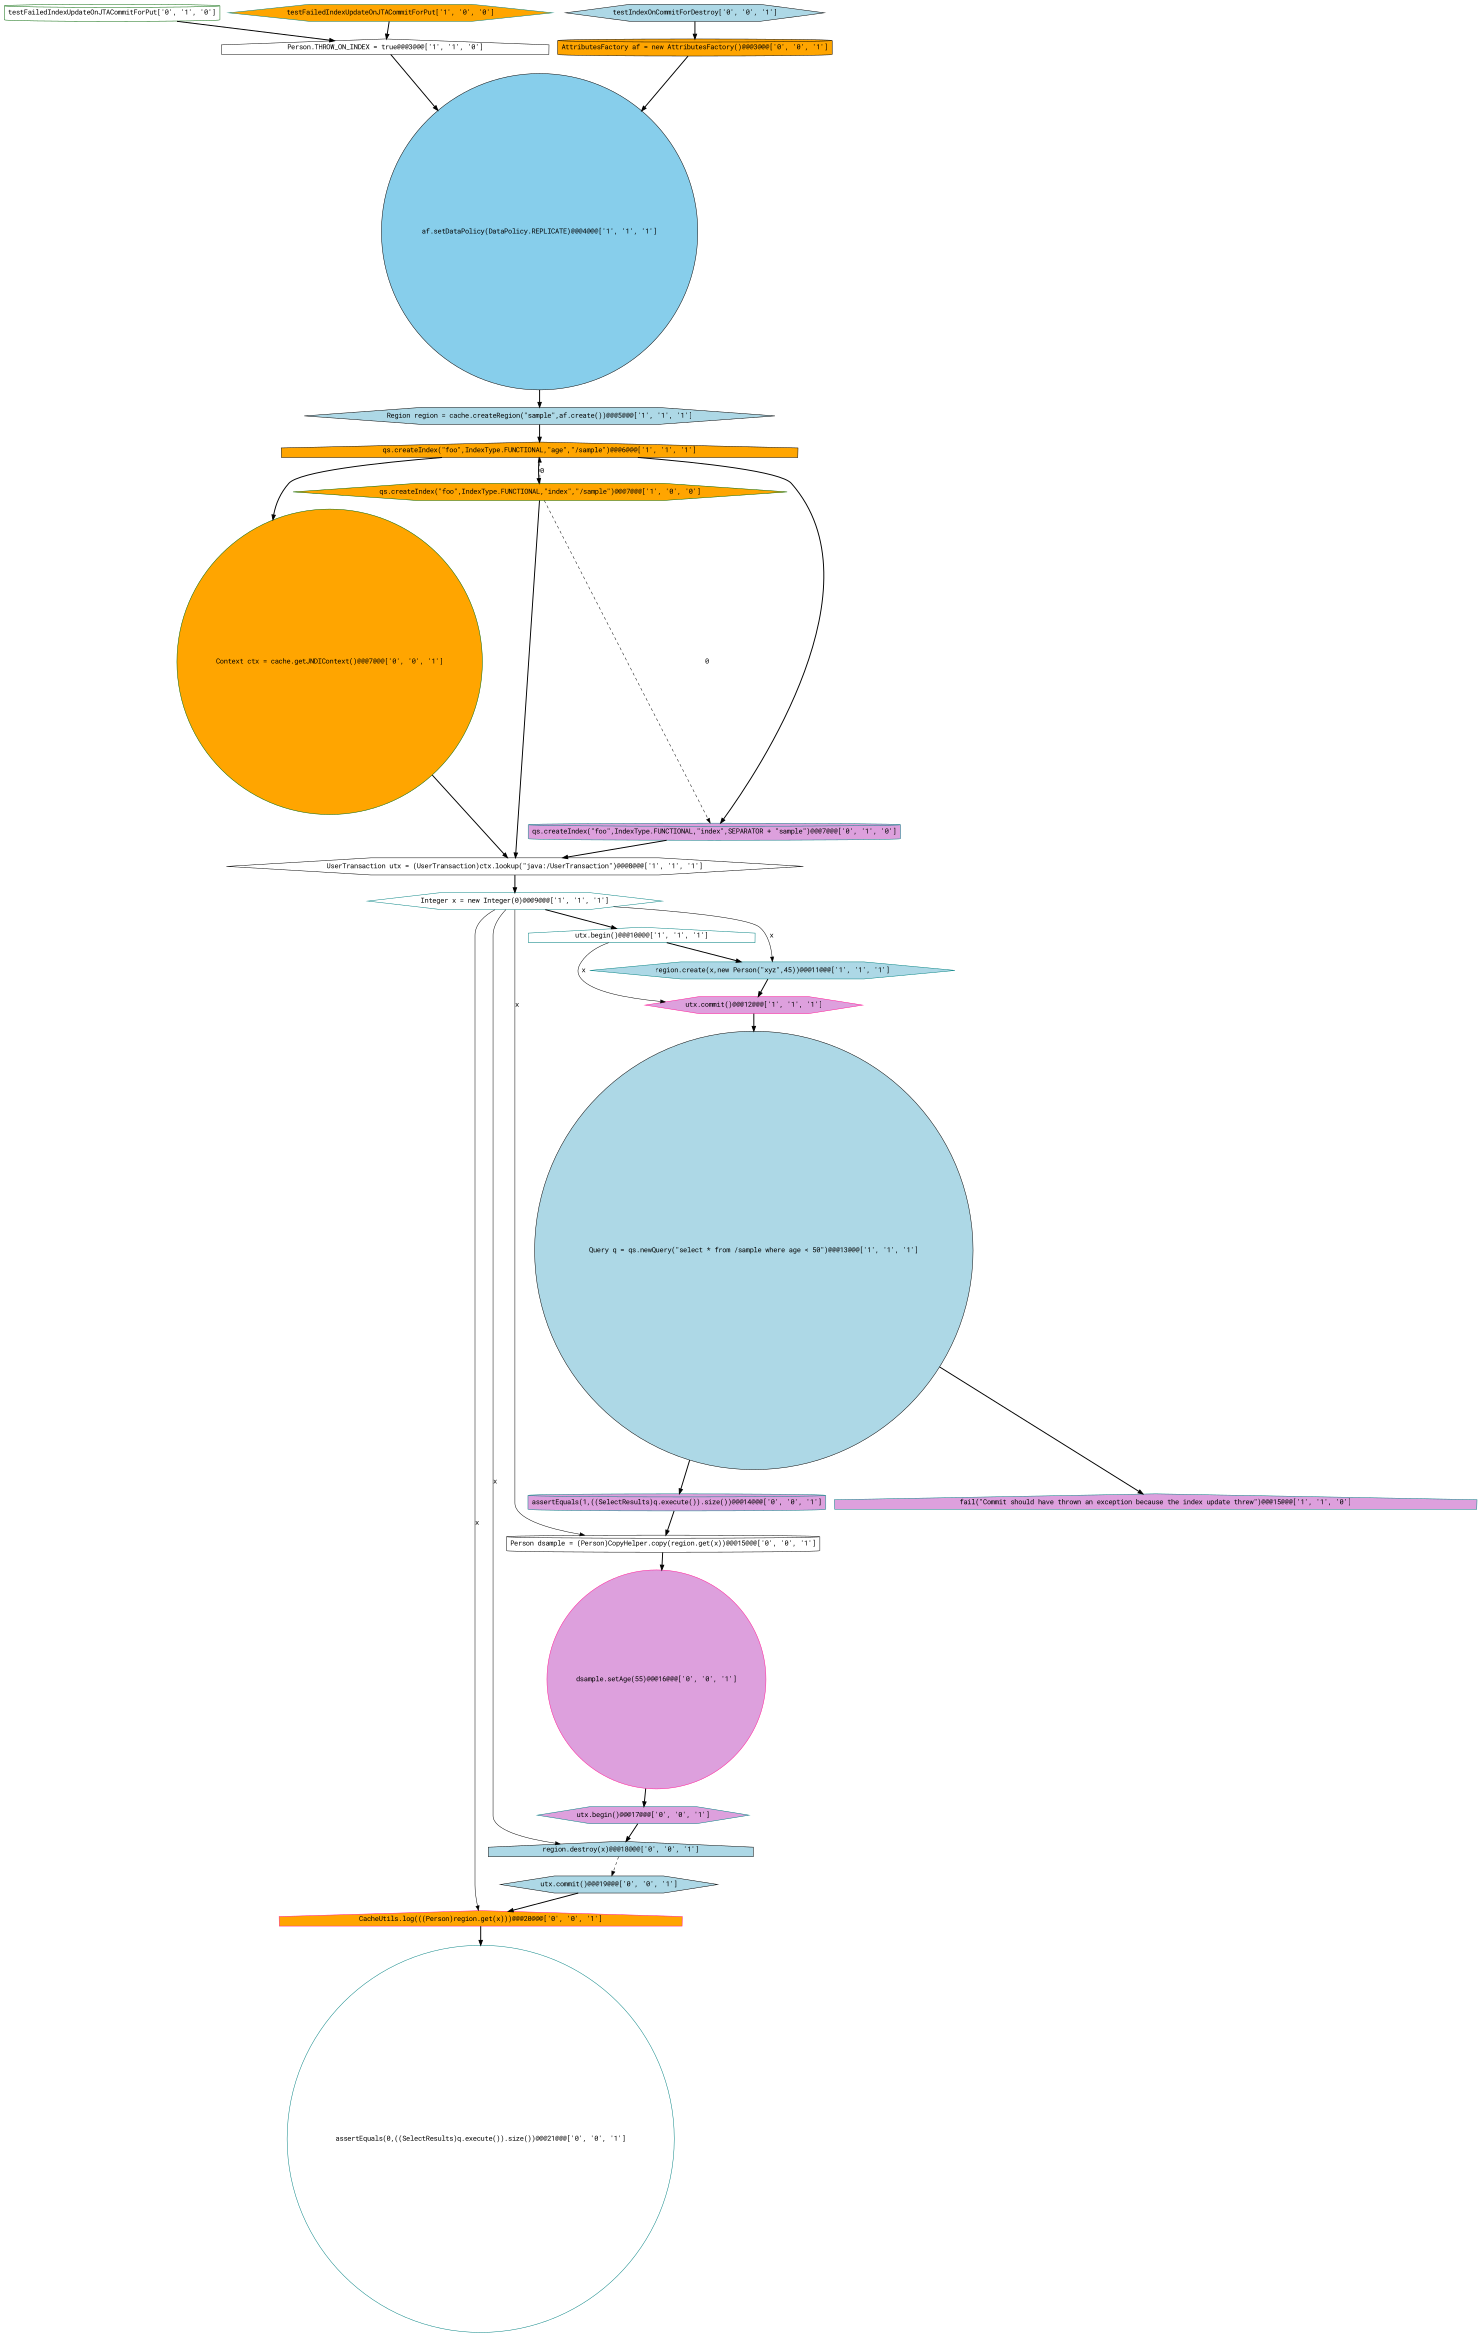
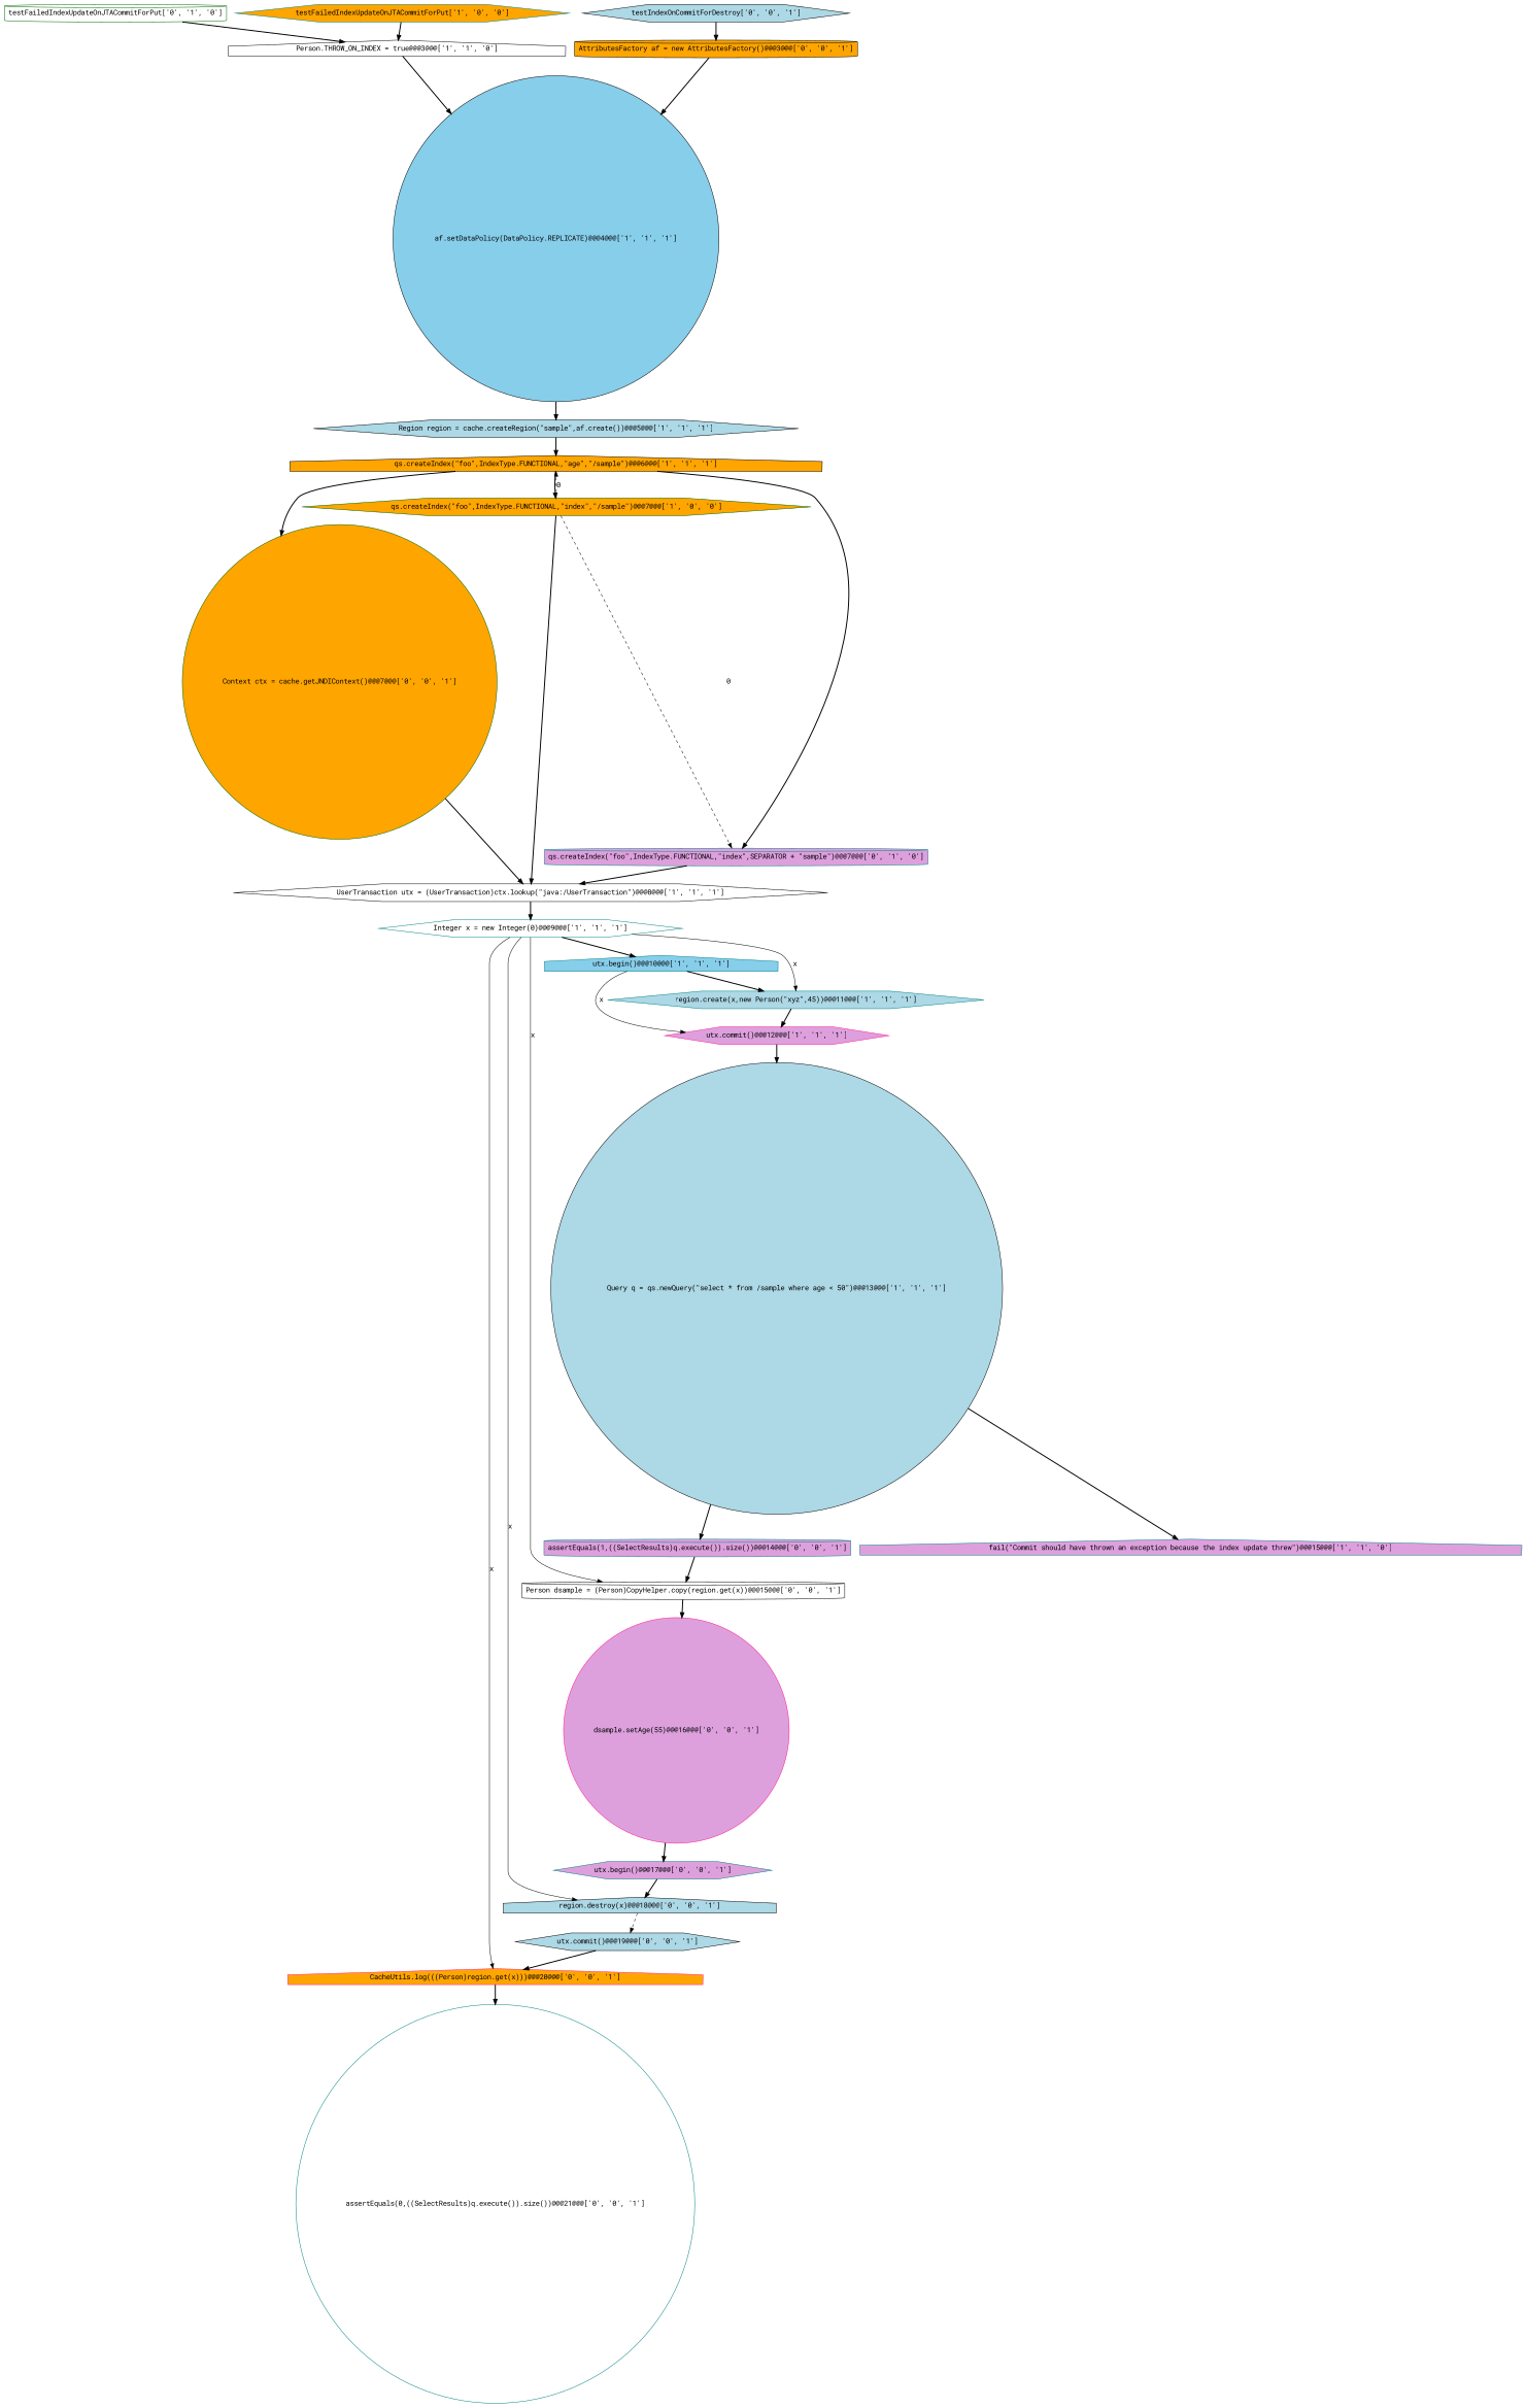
  digraph {
    fontname="Roboto Mono"
    node [color=black fillcolor=plum fontname="Roboto Mono" shape=hexagon style=filled]
    edge [fontname="Roboto Mono" style=bold]
    n1 [color=teal label="fail(\"Commit should have thrown an exception because the index update threw\")@@@15@@@['1', '1', '0']" shape=house]
    n2 [color=darkgreen fillcolor=orange label="Context ctx = cache.getJNDIContext()@@@7@@@['0', '0', '1']" shape=circle]
    n3 [fillcolor=white label="UserTransaction utx = (UserTransaction)ctx.lookup(\"java:/UserTransaction\")@@@8@@@['1', '1', '1']"]
    n4 [color=teal fillcolor=white label="Integer x = new Integer(0)@@@9@@@['1', '1', '1']"]
    n5 [color=darkgreen fillcolor=white label="testFailedIndexUpdateOnJTACommitForPut['0', '1', '0']" shape=cylinder]
    n6 [fillcolor=white label="Person.THROW_ON_INDEX = true@@@3@@@['1', '1', '0']" shape=house]
    n7 [fillcolor=skyblue label="af.setDataPolicy(DataPolicy.REPLICATE)@@@4@@@['1', '1', '1']" shape=circle]
    n8 [fillcolor=lightblue label="utx.commit()@@@19@@@['0', '0', '1']"]
    n9 [color=deeppink fillcolor=orange label="CacheUtils.log(((Person)region.get(x)))@@@20@@@['0', '0', '1']" shape=house]
    n10 [color=teal fillcolor=white label="assertEquals(0,((SelectResults)q.execute()).size())@@@21@@@['0', '0', '1']" shape=circle]
    n11 [fillcolor=lightblue label="region.destroy(x)@@@18@@@['0', '0', '1']" shape=house]
    n12 [fillcolor=white label="Person dsample = (Person)CopyHelper.copy(region.get(x))@@@15@@@['0', '0', '1']" shape=cylinder]
-   n13 [color=teal fillcolor=white label="utx.begin()@@@10@@@['1', '1', '1']" shape=house]
+   n13 [color=teal fillcolor=skyblue label="utx.begin()@@@10@@@['1', '1', '1']" shape=house]
    n14 [color=teal fillcolor=lightblue label="region.create(x,new Person(\"xyz\",45))@@@11@@@['1', '1', '1']"]
    n15 [color=deeppink label="dsample.setAge(55)@@@16@@@['0', '0', '1']" shape=circle]
    n16 [color=deeppink label="utx.commit()@@@12@@@['1', '1', '1']"]
    n17 [fillcolor=orange label="AttributesFactory af = new AttributesFactory()@@@3@@@['0', '0', '1']" shape=cylinder]
    n18 [fillcolor=lightblue label="Region region = cache.createRegion(\"sample\",af.create())@@@5@@@['1', '1', '1']"]
    n19 [color=teal label="utx.begin()@@@17@@@['0', '0', '1']"]
    n20 [color=teal fillcolor=orange label="testFailedIndexUpdateOnJTACommitForPut['1', '0', '0']"]
    n21 [fillcolor=orange label="qs.createIndex(\"foo\",IndexType.FUNCTIONAL,\"age\",\"/sample\")@@@6@@@['1', '1', '1']" shape=house]
    n22 [color=darkgreen fillcolor=orange label="qs.createIndex(\"foo\",IndexType.FUNCTIONAL,\"index\",\"/sample\")@@@7@@@['1', '0', '0']"]
    n23 [color=teal label="qs.createIndex(\"foo\",IndexType.FUNCTIONAL,\"index\",SEPARATOR + \"sample\")@@@7@@@['0', '1', '0']" shape=cylinder]
    n24 [color=teal label="assertEquals(1,((SelectResults)q.execute()).size())@@@14@@@['0', '0', '1']" shape=cylinder]
    n25 [fillcolor=lightblue label="testIndexOnCommitForDestroy['0', '0', '1']"]
    n26 [fillcolor=lightblue label="Query q = qs.newQuery(\"select * from /sample where age < 50\")@@@13@@@['1', '1', '1']" shape=circle]
    n2 -> n3
    n3 -> n4
    n4 -> n9 [label=x style=solid]
    n4 -> n11 [label=x style=solid]
    n4 -> n12 [label=x style=solid]
    n4 -> n13
    n4 -> n14 [label=x style=solid]
    n5 -> n6
    n6 -> n7
    n7 -> n18
    n8 -> n9
    n9 -> n10
    n11 -> n8 [style=dashed]
    n12 -> n15
    n13 -> n14
    n13 -> n16 [label=x style=solid]
    n14 -> n16
    n15 -> n19
    n16 -> n26
    n17 -> n7
    n18 -> n21
    n19 -> n11
    n20 -> n6
    n21 -> n2
    n21 -> n22
    n21 -> n23
    n22 -> n3
    n22 -> n21 [label=0 style=dashed]
    n22 -> n23 [label=0 style=dashed]
    n23 -> n3
    n24 -> n12
    n25 -> n17
    n26 -> n1
    n26 -> n24
  }
